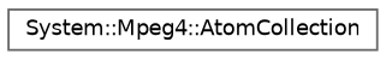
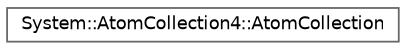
  digraph {
    rankdir=LR
-   n1 [color=gray40 fillcolor=white fontname=Helvetica fontsize=10 height=0.2 label="System::Mpeg4::AtomCollection" shape=record style=filled width=0.4]
+   n1 [color=gray40 fillcolor=white fontname=Helvetica fontsize=10 height=0.2 label="System::AtomCollection4::AtomCollection" shape=record style=filled width=0.4]
  }
